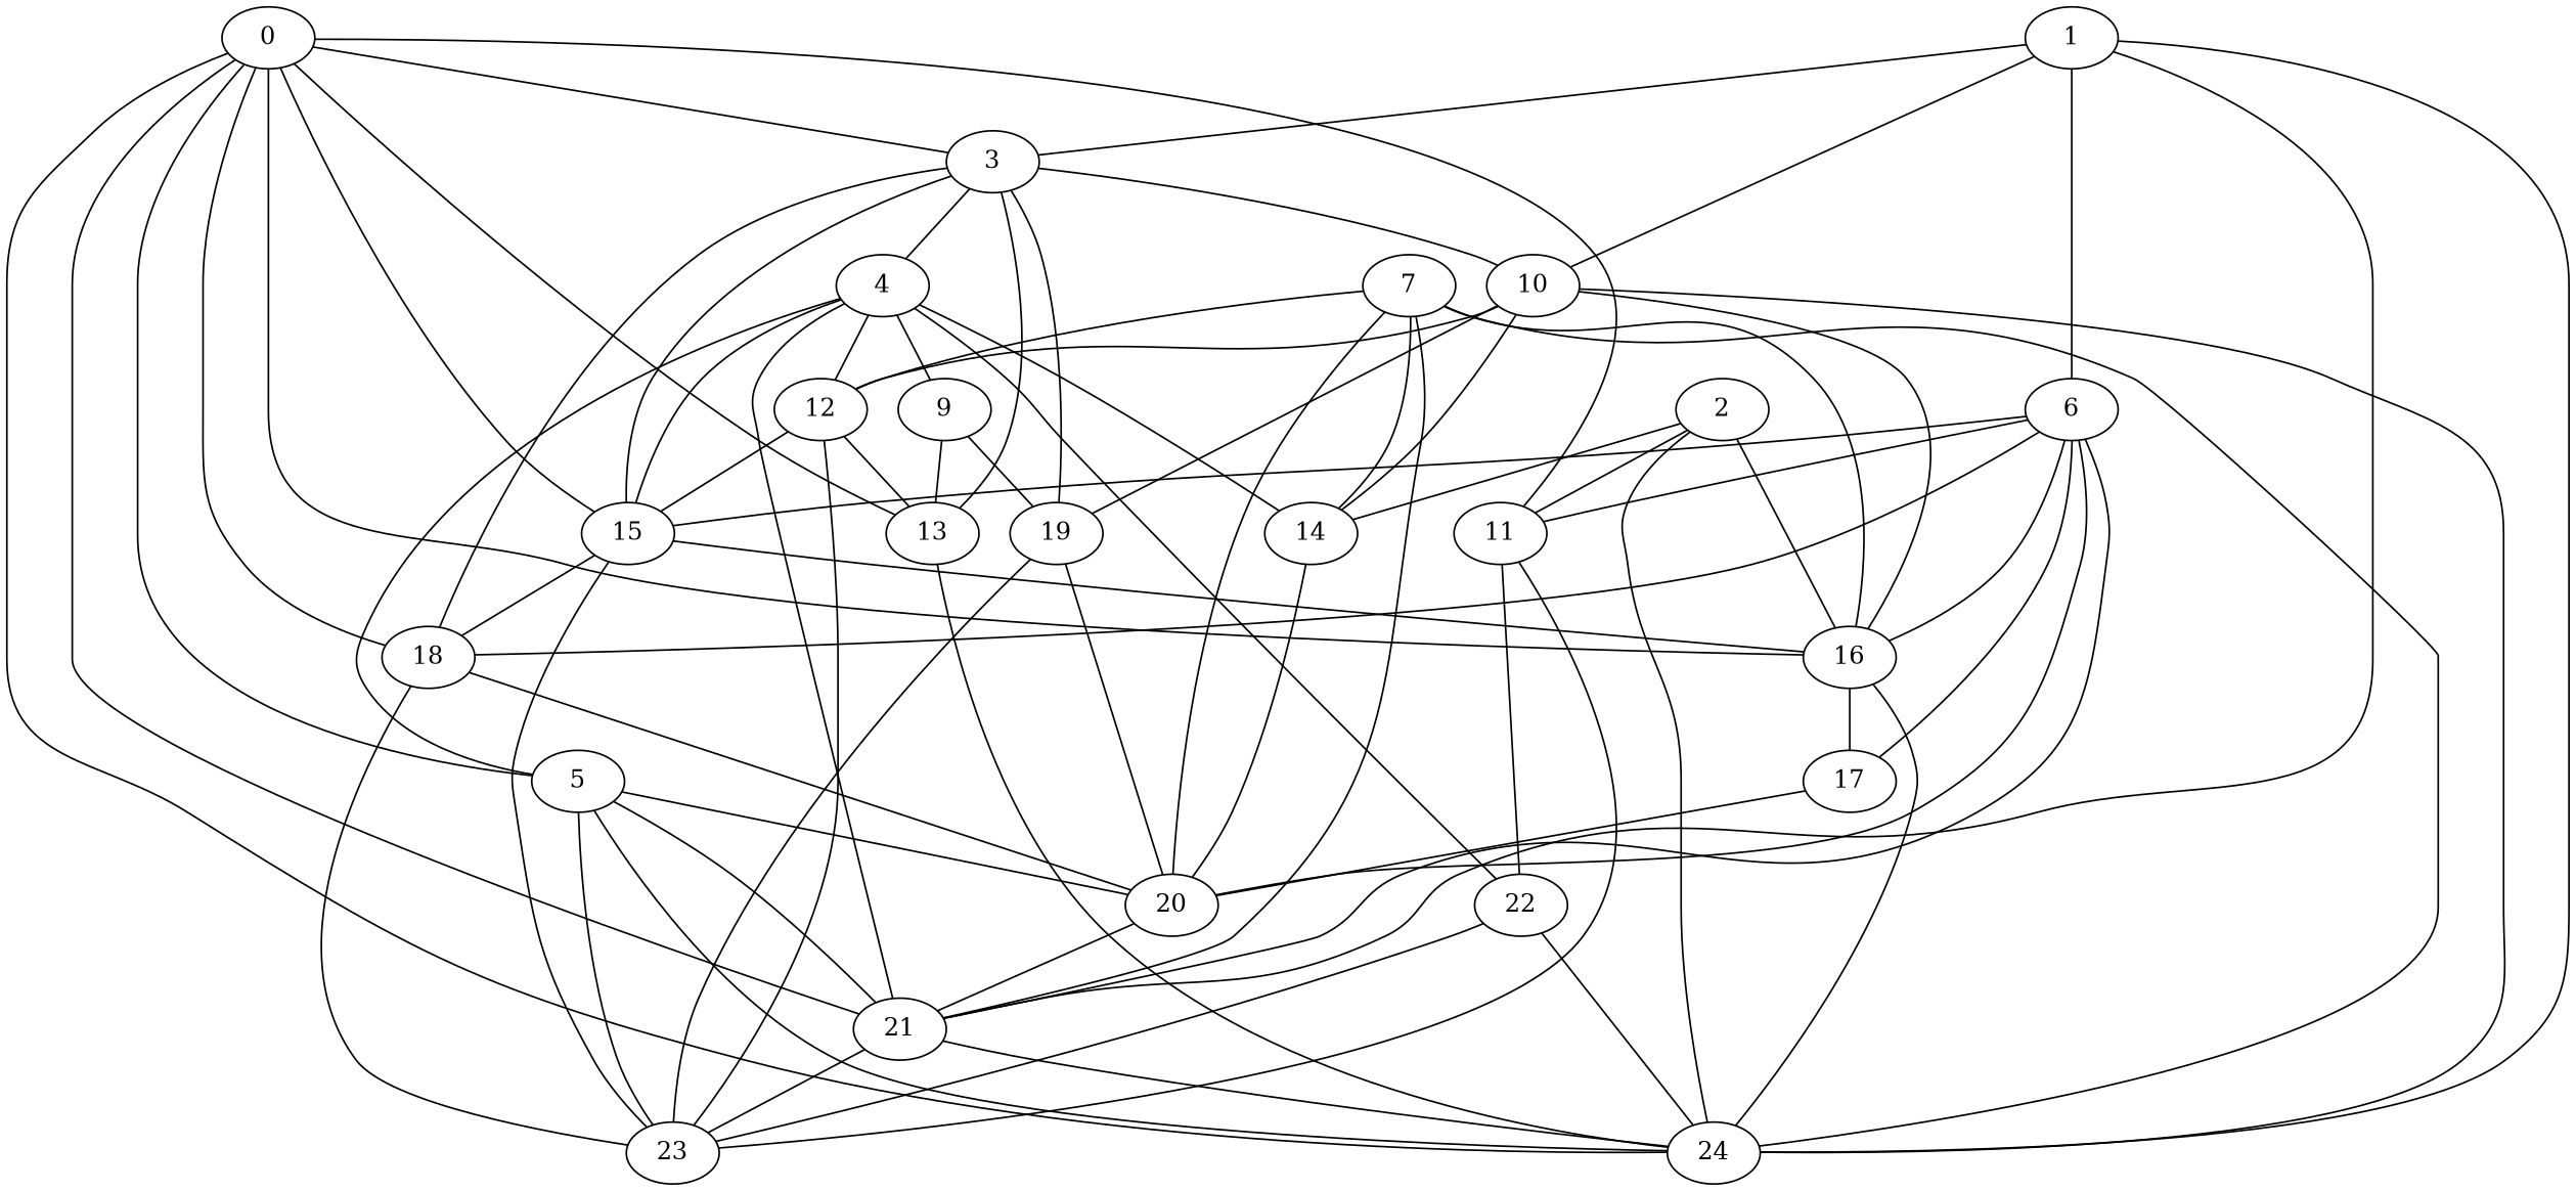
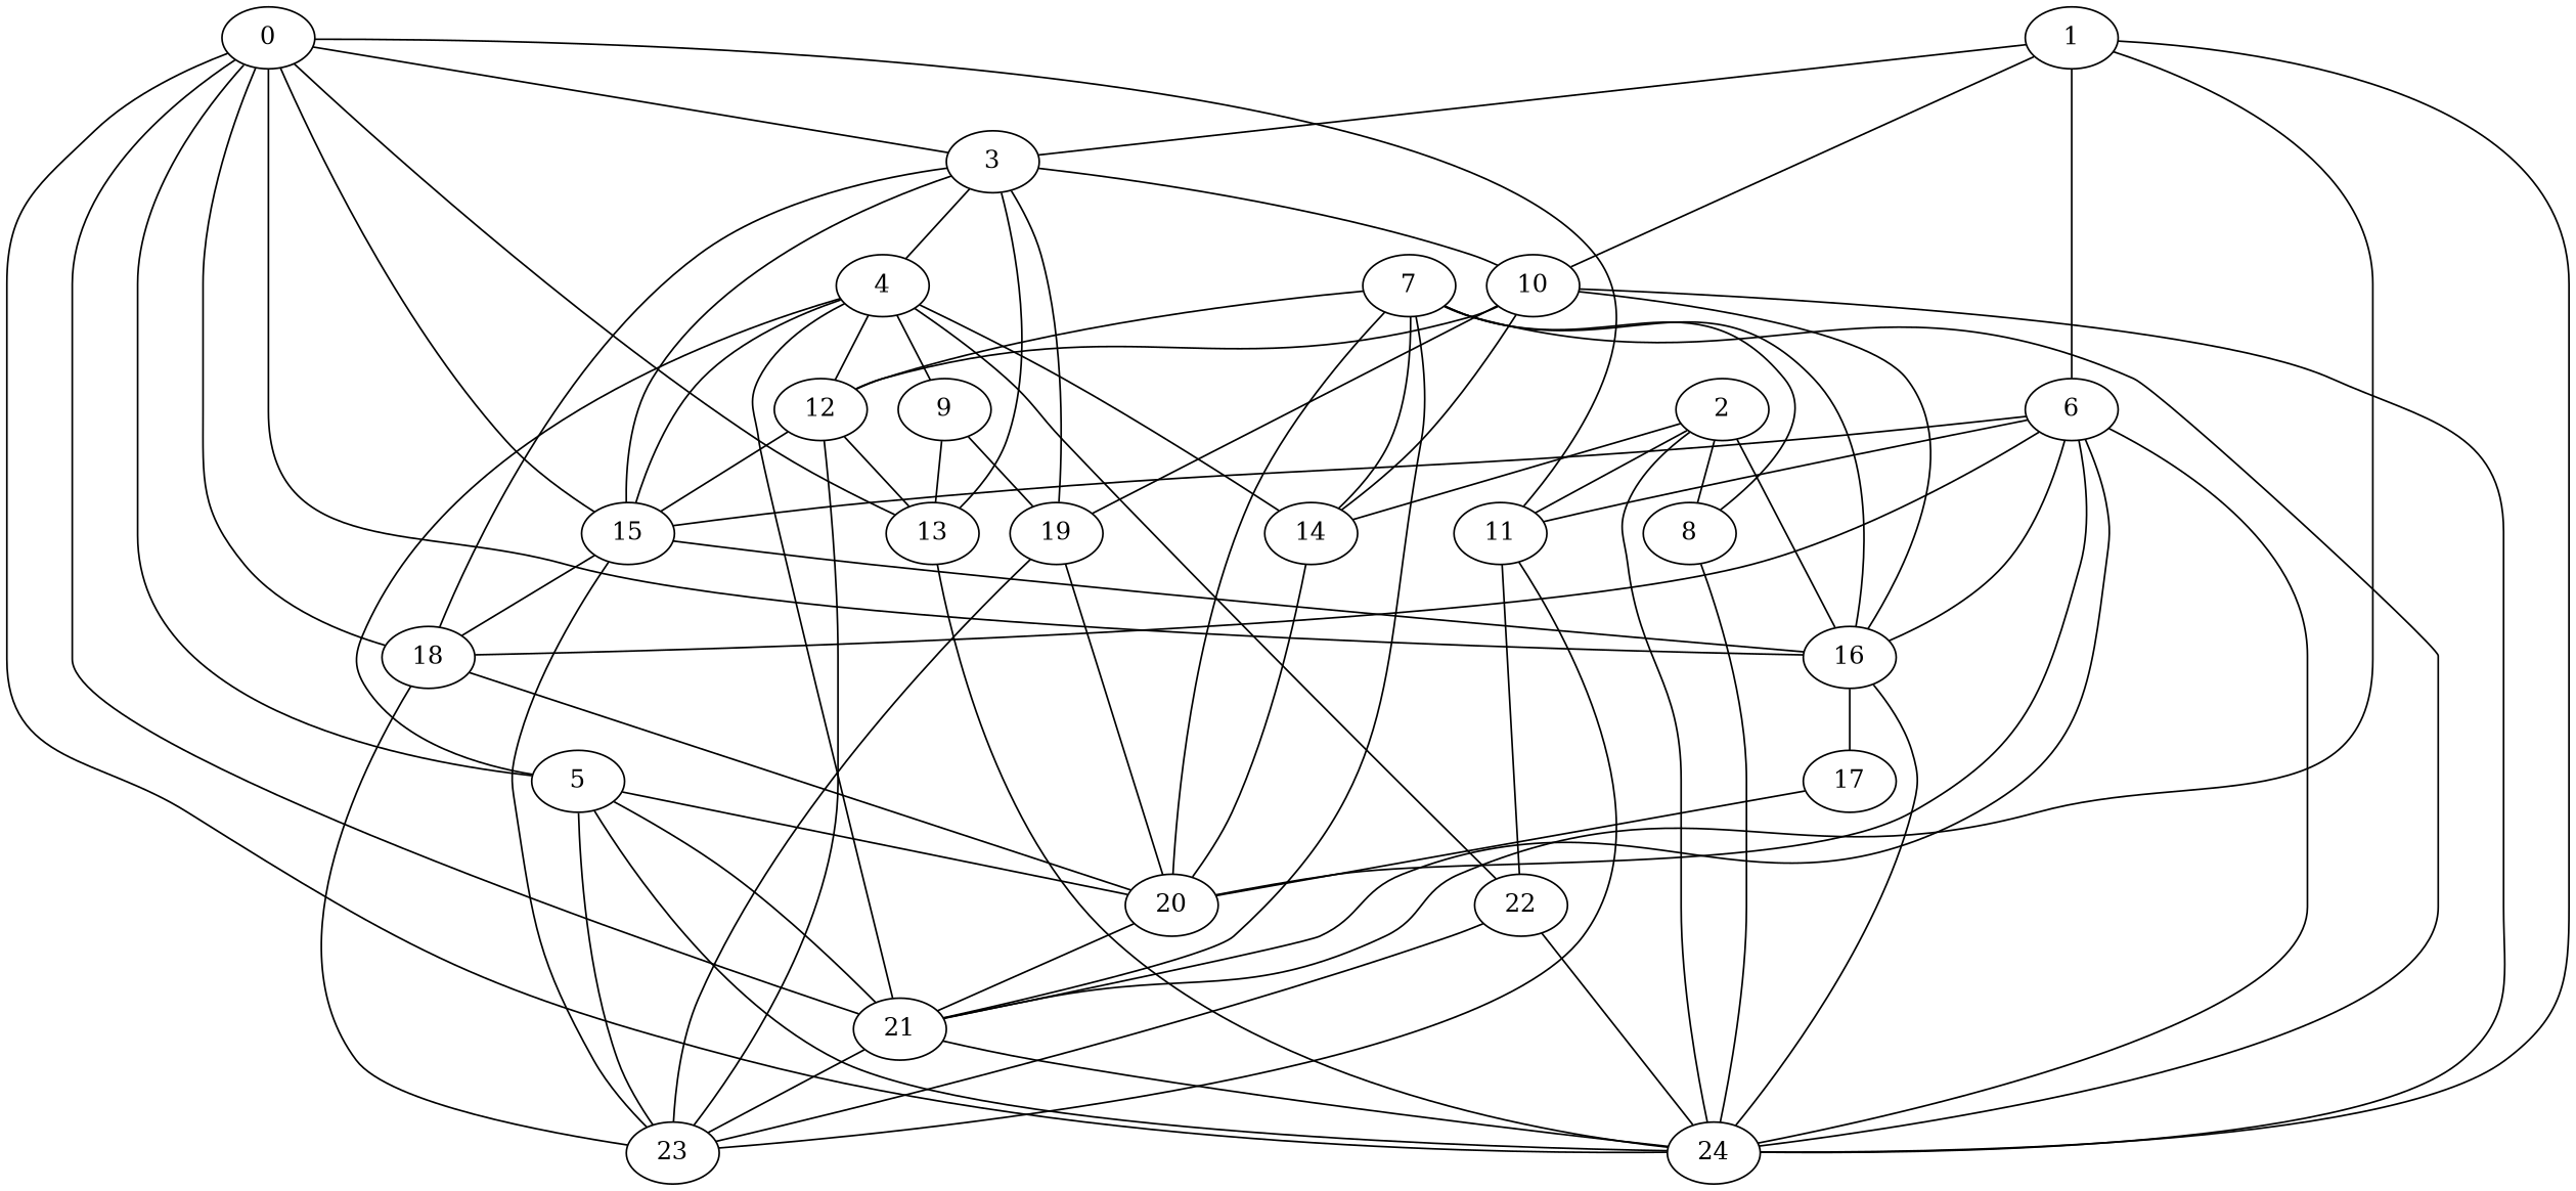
  strict graph {
    edge [is_available=True prob=1.0]
    0
    3
    5
    11
    13
    15
    16
    18
    21
    24
    10
    4
    19
    20
    23
    22
    17
    1
    6
    14
    12
    2
+   8
    9
    7
    0 -- 3 [prob=0.763450459646]
    0 -- 5 [prob=0.903252241193]
    0 -- 11 [prob=0.146987421318]
    0 -- 13 [prob=0.381069397428]
    0 -- 15 [prob=0.315066195609]
    0 -- 16
    0 -- 18 [prob=0.812348753991]
    0 -- 21 [prob=0.460651118782]
    0 -- 24 [prob=0.304958072217]
    3 -- 13
    3 -- 15 [prob=0.964180288799]
    3 -- 18
    3 -- 10 [prob=0.121712557868]
    3 -- 4
    3 -- 19
    5 -- 21
    5 -- 24 [prob=0.608396886486]
    5 -- 20 [prob=0.474776000015]
    5 -- 23 [prob=0.638407457502]
    11 -- 23 [prob=0.800778890619]
    11 -- 22 [prob=0.452082102845]
    13 -- 24 [prob=0.0916536738787]
    15 -- 16
    15 -- 18 [prob=0.610136846485]
    15 -- 23
    16 -- 24
    16 -- 17
    18 -- 20 [prob=0.734277264844]
    18 -- 23 [prob=0.338617211788]
    21 -- 24 [prob=0.658276450364]
    21 -- 23 [prob=0.906816862781]
    10 -- 16
    10 -- 24 [prob=0.92180950238]
    10 -- 19 [prob=0.773941529227]
    10 -- 14 [prob=0.278382610254]
    10 -- 12 [prob=0.743163835901]
    4 -- 5 [prob=0.527634345614]
    4 -- 15
    4 -- 21 [prob=0.393014920394]
    4 -- 22 [prob=0.85221389461]
    4 -- 14 [prob=0.874477971291]
    4 -- 12 [prob=0.674829388562]
    4 -- 9 [prob=0.749267544779]
    19 -- 20 [prob=0.158593973865]
    19 -- 23 [prob=0.334690193646]
    20 -- 21 [prob=0.141417154828]
    22 -- 24
    22 -- 23
    17 -- 20 [prob=0.786016323345]
    1 -- 3 [prob=0.98933787536]
    1 -- 21 [prob=0.0334659206177]
    1 -- 24
    1 -- 10 [prob=0.64170793432]
    1 -- 6
    6 -- 11
    6 -- 15 [prob=0.833994712692]
    6 -- 16 [prob=0.447669262928]
    6 -- 18 [prob=0.11129697475]
    6 -- 21 [prob=0.68485912375]
-   6 -- 17 [prob=0.179743239951]
+   6 -- 24 [prob=0.179743239951]
    6 -- 20 [prob=0.471458984844]
    14 -- 20 [prob=0.11697583348]
    12 -- 13 [prob=0.0656188203956]
    12 -- 15 [prob=0.664649346299]
    12 -- 23 [prob=0.48372796588]
    2 -- 11 [prob=0.78647037618]
    2 -- 16 [prob=0.3204645353]
    2 -- 24 [prob=0.333037567204]
    2 -- 14 [prob=0.947204587882]
+   2 -- 8 [prob=0.621259148646]
+   8 -- 24
    9 -- 13 [prob=0.247704581547]
    9 -- 19 [prob=0.690338666194]
    7 -- 16
    7 -- 21 [prob=0.262167325353]
    7 -- 24 [prob=0.822142854736]
    7 -- 20 [prob=0.525551234535]
    7 -- 14 [prob=0.89315140903]
    7 -- 12 [prob=0.650451893033]
+   7 -- 8 [prob=0.398624832298]
  }
